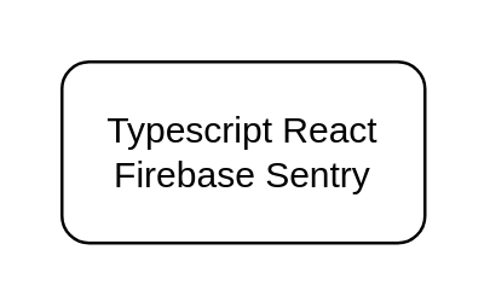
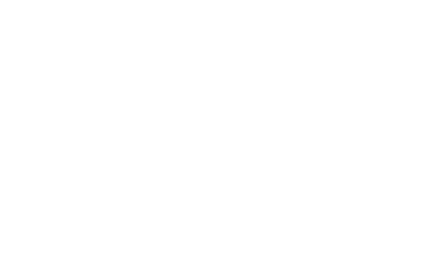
  <mxCell id="0" />
  <mxCell id="1" parent="0" />
- <mxCell id="2" value="Typescript React Firebase Sentry" style="rounded=1;whiteSpace=wrap;html=1;" parent="1" vertex="1"><mxGeometry x="20" y="20" width="120" height="60" as="geometry" /></mxCell>
